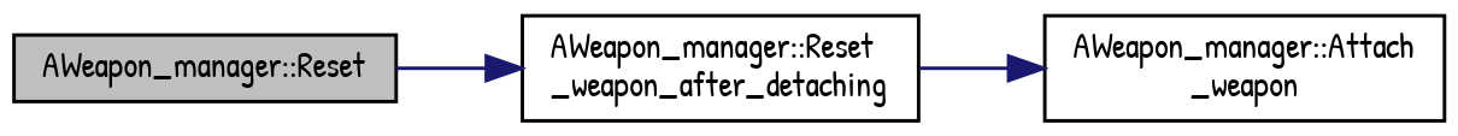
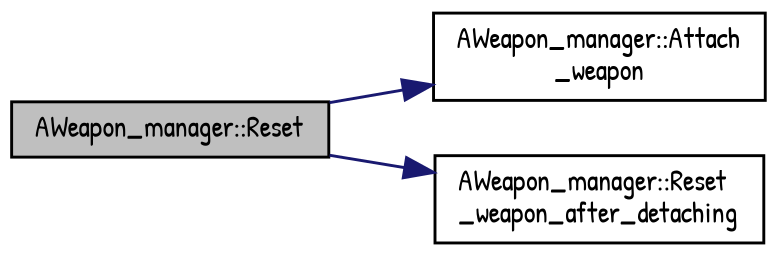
  digraph {
    fontname="Patrick Hand"
    rankdir=LR
    node [color=black fillcolor=white fontname="Patrick Hand" fontsize=10 shape=record style=filled]
    edge [color=midnightblue fontname="Patrick Hand" fontsize=10 labelfontname=Helvetica labelfontsize=10 style=solid]
    n1 [fillcolor=grey75 fontcolor=black height=0.2 label="AWeapon_manager::Reset" width=0.4]
    n2 [height=0.2 label="AWeapon_manager::Attach\l_weapon" width=0.4]
    n3 [height=0.2 label="AWeapon_manager::Reset\l_weapon_after_detaching" width=0.4]
-   n3 -> n2
+   n1 -> n2
    n1 -> n3
  }
